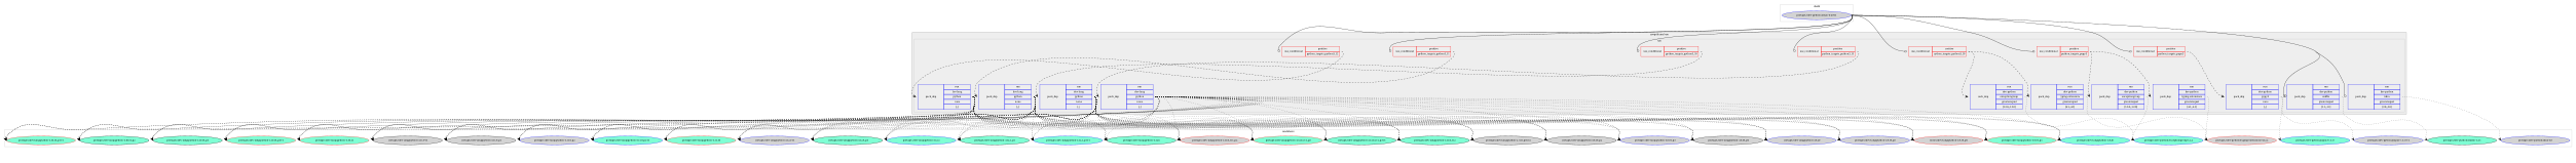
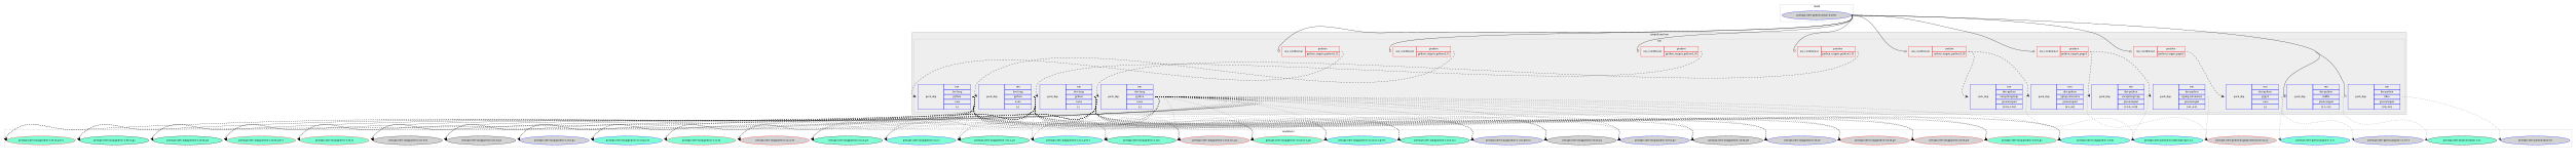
  digraph {
    compound=true
    concentrate=true
    fontname="Noto Serif"
    fontsize=10
    newrank=true
    rankdir=TB
    ranksep=1.5
    node [color=blue fillcolor=aquamarine fontname="Noto Serif" fontsize=10 style=filled]
    edge [arrowhead=vee fontname="Noto Serif" headport=w style=dotted tailport=e weight=100]
    n1 [fillcolor=lightgrey label="portage://dev-python/anyio-4.4.0-r1" width=4]
    n2 [label=<<TABLE BORDER="0" CELLBORDER="1" CELLSPACING="0" CELLPADDING="4" WIDTH="220"><TR><TD ROWSPAN="6" CELLPADDING="30">pack_dep</TD></TR><TR><TD WIDTH="110">run</TD></TR><TR><TD>dev-python</TD></TR><TR><TD>exceptiongroup</TD></TR><TR><TD>greaterequal</TD></TR><TR><TD>[1.2.0,,,1.2.0]</TD></TR></TABLE>> shape=none fillcolor="" style=""]
    n3 [label=<<TABLE BORDER="0" CELLBORDER="1" CELLSPACING="0" CELLPADDING="4" WIDTH="220"><TR><TD ROWSPAN="6" CELLPADDING="30">pack_dep</TD></TR><TR><TD WIDTH="110">run</TD></TR><TR><TD>dev-python</TD></TR><TR><TD>typing-extensions</TD></TR><TR><TD>greaterequal</TD></TR><TR><TD>[4.1,,,4.1]</TD></TR></TABLE>> shape=none fillcolor="" style=""]
    n4 [color=red label=<<TABLE BORDER="0" CELLBORDER="1" CELLSPACING="0" CELLPADDING="4"><TR><TD ROWSPAN="3" CELLPADDING="10">use_conditional</TD></TR><TR><TD>positive</TD></TR><TR><TD>python_targets_pypy3</TD></TR></TABLE>> shape=none fillcolor="" style=""]
    n5 [label=<<TABLE BORDER="0" CELLBORDER="1" CELLSPACING="0" CELLPADDING="4" WIDTH="220"><TR><TD ROWSPAN="6" CELLPADDING="30">pack_dep</TD></TR><TR><TD WIDTH="110">run</TD></TR><TR><TD>dev-python</TD></TR><TR><TD>pypy3</TD></TR><TR><TD>none</TD></TR><TR><TD>[,,]</TD></TR></TABLE>> shape=none fillcolor="" style=""]
    n6 [color=red label=<<TABLE BORDER="0" CELLBORDER="1" CELLSPACING="0" CELLPADDING="4"><TR><TD ROWSPAN="3" CELLPADDING="10">use_conditional</TD></TR><TR><TD>positive</TD></TR><TR><TD>python_targets_pypy3</TD></TR></TABLE>> shape=none fillcolor="" style=""]
    n7 [label=<<TABLE BORDER="0" CELLBORDER="1" CELLSPACING="0" CELLPADDING="4" WIDTH="220"><TR><TD ROWSPAN="6" CELLPADDING="30">pack_dep</TD></TR><TR><TD WIDTH="110">run</TD></TR><TR><TD>dev-lang</TD></TR><TR><TD>python</TD></TR><TR><TD>none</TD></TR><TR><TD>[,,]</TD></TR></TABLE>> shape=none fillcolor="" style=""]
    n8 [color=red label=<<TABLE BORDER="0" CELLBORDER="1" CELLSPACING="0" CELLPADDING="4"><TR><TD ROWSPAN="3" CELLPADDING="10">use_conditional</TD></TR><TR><TD>positive</TD></TR><TR><TD>python_targets_python3_10</TD></TR></TABLE>> shape=none fillcolor="" style=""]
    n9 [label=<<TABLE BORDER="0" CELLBORDER="1" CELLSPACING="0" CELLPADDING="4" WIDTH="220"><TR><TD ROWSPAN="6" CELLPADDING="30">pack_dep</TD></TR><TR><TD WIDTH="110">run</TD></TR><TR><TD>dev-python</TD></TR><TR><TD>exceptiongroup</TD></TR><TR><TD>greaterequal</TD></TR><TR><TD>[1.2.0,,,1.2.0]</TD></TR></TABLE>> shape=none fillcolor="" style=""]
    n10 [label=<<TABLE BORDER="0" CELLBORDER="1" CELLSPACING="0" CELLPADDING="4" WIDTH="220"><TR><TD ROWSPAN="6" CELLPADDING="30">pack_dep</TD></TR><TR><TD WIDTH="110">run</TD></TR><TR><TD>dev-python</TD></TR><TR><TD>typing-extensions</TD></TR><TR><TD>greaterequal</TD></TR><TR><TD>[4.1,,,4.1]</TD></TR></TABLE>> shape=none fillcolor="" style=""]
    n11 [color=red label=<<TABLE BORDER="0" CELLBORDER="1" CELLSPACING="0" CELLPADDING="4"><TR><TD ROWSPAN="3" CELLPADDING="10">use_conditional</TD></TR><TR><TD>positive</TD></TR><TR><TD>python_targets_python3_10</TD></TR></TABLE>> shape=none fillcolor="" style=""]
    n12 [label=<<TABLE BORDER="0" CELLBORDER="1" CELLSPACING="0" CELLPADDING="4" WIDTH="220"><TR><TD ROWSPAN="6" CELLPADDING="30">pack_dep</TD></TR><TR><TD WIDTH="110">run</TD></TR><TR><TD>dev-lang</TD></TR><TR><TD>python</TD></TR><TR><TD>none</TD></TR><TR><TD>[,,]</TD></TR></TABLE>> shape=none fillcolor="" style=""]
    n13 [color=red label=<<TABLE BORDER="0" CELLBORDER="1" CELLSPACING="0" CELLPADDING="4"><TR><TD ROWSPAN="3" CELLPADDING="10">use_conditional</TD></TR><TR><TD>positive</TD></TR><TR><TD>python_targets_python3_11</TD></TR></TABLE>> shape=none fillcolor="" style=""]
    n14 [label=<<TABLE BORDER="0" CELLBORDER="1" CELLSPACING="0" CELLPADDING="4" WIDTH="220"><TR><TD ROWSPAN="6" CELLPADDING="30">pack_dep</TD></TR><TR><TD WIDTH="110">run</TD></TR><TR><TD>dev-lang</TD></TR><TR><TD>python</TD></TR><TR><TD>none</TD></TR><TR><TD>[,,]</TD></TR></TABLE>> shape=none fillcolor="" style=""]
    n15 [color=red label=<<TABLE BORDER="0" CELLBORDER="1" CELLSPACING="0" CELLPADDING="4"><TR><TD ROWSPAN="3" CELLPADDING="10">use_conditional</TD></TR><TR><TD>positive</TD></TR><TR><TD>python_targets_python3_12</TD></TR></TABLE>> shape=none fillcolor="" style=""]
    n16 [label=<<TABLE BORDER="0" CELLBORDER="1" CELLSPACING="0" CELLPADDING="4" WIDTH="220"><TR><TD ROWSPAN="6" CELLPADDING="30">pack_dep</TD></TR><TR><TD WIDTH="110">run</TD></TR><TR><TD>dev-lang</TD></TR><TR><TD>python</TD></TR><TR><TD>none</TD></TR><TR><TD>[,,]</TD></TR></TABLE>> shape=none fillcolor="" style=""]
    n17 [color=red label=<<TABLE BORDER="0" CELLBORDER="1" CELLSPACING="0" CELLPADDING="4"><TR><TD ROWSPAN="3" CELLPADDING="10">use_conditional</TD></TR><TR><TD>positive</TD></TR><TR><TD>python_targets_python3_13</TD></TR></TABLE>> shape=none fillcolor="" style=""]
    n18 [label=<<TABLE BORDER="0" CELLBORDER="1" CELLSPACING="0" CELLPADDING="4" WIDTH="220"><TR><TD ROWSPAN="6" CELLPADDING="30">pack_dep</TD></TR><TR><TD WIDTH="110">run</TD></TR><TR><TD>dev-python</TD></TR><TR><TD>idna</TD></TR><TR><TD>greaterequal</TD></TR><TR><TD>[2.8,,,2.8]</TD></TR></TABLE>> shape=none fillcolor="" style=""]
    n19 [label=<<TABLE BORDER="0" CELLBORDER="1" CELLSPACING="0" CELLPADDING="4" WIDTH="220"><TR><TD ROWSPAN="6" CELLPADDING="30">pack_dep</TD></TR><TR><TD WIDTH="110">run</TD></TR><TR><TD>dev-python</TD></TR><TR><TD>sniffio</TD></TR><TR><TD>greaterequal</TD></TR><TR><TD>[1.1,,,1.1]</TD></TR></TABLE>> shape=none fillcolor="" style=""]
    n20 [label="portage://dev-python/exceptiongroup-1.2.2" width=4]
    n21 [color=red fillcolor=lightgrey label="portage://dev-python/typing-extensions-4.12.2" width=4]
    n22 [fillcolor=lightgrey label="portage://dev-python/pypy3-7.3.17-r1" width=4]
    n23 [label="portage://dev-python/pypy3-7.3.17" width=4]
    n24 [color=black label="portage://dev-lang/python-3.13.0_rc2" width=4]
-   n25 [color=black label="portage://dev-lang/python-3.13.0_rc1_p3-r1" width=4]
+   n25 [label="portage://dev-lang/python-3.13.0_rc1_p3-r1" width=4]
    n26 [color=red label="portage://dev-lang/python-3.13.0_rc1_p3" width=4]
    n27 [color=red fillcolor=lightgrey label="portage://dev-lang/python-3.13.0_rc1_p2" width=4]
    n28 [color=black label="portage://dev-lang/python-3.12.6" width=4]
    n29 [label="portage://dev-lang/python-3.12.5_p1-r1" width=4]
    n30 [color=black label="portage://dev-lang/python-3.12.5_p1" width=4]
    n31 [label="portage://dev-lang/python-3.12.5" width=4]
    n32 [color=black label="portage://dev-lang/python-3.12.4_p3" width=4]
-   n33 [fillcolor=lightgrey label="portage://dev-lang/python-3.12.3-r1" width=4]
+   n33 [color=red fillcolor=lightgrey label="portage://dev-lang/python-3.12.3-r1" width=4]
    n34 [color=red label="portage://dev-lang/python-3.11.10" width=4]
    n35 [label="portage://dev-lang/python-3.11.9_p2-r1" width=4]
    n36 [fillcolor=lightgrey label="portage://dev-lang/python-3.11.9_p2" width=4]
    n37 [color=black fillcolor=lightgrey label="portage://dev-lang/python-3.11.9_p1" width=4]
    n38 [color=black fillcolor=lightgrey label="portage://dev-lang/python-3.11.9-r1" width=4]
    n39 [color=red label="portage://dev-lang/python-3.10.15" width=4]
    n40 [color=red label="portage://dev-lang/python-3.10.14_p3-r1" width=4]
    n41 [color=black label="portage://dev-lang/python-3.10.14_p3" width=4]
    n42 [color=black label="portage://dev-lang/python-3.10.14_p2" width=4]
    n43 [color=red label="portage://dev-lang/python-3.10.14_p1-r1" width=4]
    n44 [label="portage://dev-lang/python-3.9.20" width=4]
    n45 [color=red label="portage://dev-lang/python-3.9.19_p5" width=4]
-   n46 [color=red fillcolor=lightgrey label="none://dev-lang/python-3.9.19_p4" width=4]
-   n47 [fillcolor=lightgrey label="portage://dev-lang/python-3.9.19_p3" width=4]
+   n46 [color=red fillcolor=lightgrey label="portage://dev-lang/python-3.9.19_p4" width=4]
+   n47 [color=red fillcolor=lightgrey label="portage://dev-lang/python-3.9.19_p3" width=4]
    n48 [fillcolor=lightgrey label="portage://dev-lang/python-3.8.20" width=4]
    n49 [color=black fillcolor=lightgrey label="portage://dev-lang/python-3.8.19_p4" width=4]
    n50 [fillcolor=lightgrey label="portage://dev-lang/python-3.8.19_p3" width=4]
    n51 [color=black fillcolor=lightgrey label="portage://dev-lang/python-3.8.19_p2" width=4]
-   n52 [color=black fillcolor=lightgrey label="portage://dev-lang/python-2.7.18_p16-r2" width=4]
+   n52 [fillcolor=lightgrey label="portage://dev-lang/python-2.7.18_p16-r2" width=4]
    n53 [fillcolor=lightgrey label="portage://dev-python/idna-3.8" width=4]
    n54 [color=black label="portage://dev-python/sniffio-1.3.1" width=4]
    subgraph cluster_1 {
      color=gray
      label=<<i>ebuild</i>>
      n1
    }
    subgraph cluster_2 {
      color=gray
      label=<<i>dependencies</i>>
      subgraph cluster_3 {
        color=gray
        fillcolor="#eeeeee"
        label=<<i>compile</i>>
        style=filled
      }
      subgraph cluster_4 {
        color=gray
        fillcolor="#eeeeee"
        label=<<i>compile and run</i>>
        style=filled
      }
      subgraph cluster_5 {
        color=gray
        fillcolor="#eeeeee"
        label=<<i>run</i>>
        style=filled
        subgraph sub_6 {
          color=gray
          fillcolor="#eeeeee"
          label=<<i>run</i>>
          style=filled
          n4
          subgraph sub_7 {
            color=gray
            fillcolor="#eeeeee"
            label=<<i>run</i>>
            style=filled
            n2
          }
          subgraph sub_8 {
            color=gray
            fillcolor="#eeeeee"
            label=<<i>run</i>>
            style=filled
            n3
          }
        }
        subgraph sub_9 {
          color=gray
          fillcolor="#eeeeee"
          label=<<i>run</i>>
          style=filled
          n6
          subgraph sub_10 {
            color=gray
            fillcolor="#eeeeee"
            label=<<i>run</i>>
            style=filled
            n5
          }
        }
        subgraph sub_11 {
          color=gray
          fillcolor="#eeeeee"
          label=<<i>run</i>>
          style=filled
          n8
          subgraph sub_12 {
            color=gray
            fillcolor="#eeeeee"
            label=<<i>run</i>>
            style=filled
            n7
          }
        }
        subgraph sub_13 {
          color=gray
          fillcolor="#eeeeee"
          label=<<i>run</i>>
          style=filled
          n11
          subgraph sub_14 {
            color=gray
            fillcolor="#eeeeee"
            label=<<i>run</i>>
            style=filled
            n9
          }
          subgraph sub_15 {
            color=gray
            fillcolor="#eeeeee"
            label=<<i>run</i>>
            style=filled
            n10
          }
        }
        subgraph sub_16 {
          color=gray
          fillcolor="#eeeeee"
          label=<<i>run</i>>
          style=filled
          n13
          subgraph sub_17 {
            color=gray
            fillcolor="#eeeeee"
            label=<<i>run</i>>
            style=filled
            n12
          }
        }
        subgraph sub_18 {
          color=gray
          fillcolor="#eeeeee"
          label=<<i>run</i>>
          style=filled
          n15
          subgraph sub_19 {
            color=gray
            fillcolor="#eeeeee"
            label=<<i>run</i>>
            style=filled
            n14
          }
        }
        subgraph sub_20 {
          color=gray
          fillcolor="#eeeeee"
          label=<<i>run</i>>
          style=filled
          n17
          subgraph sub_21 {
            color=gray
            fillcolor="#eeeeee"
            label=<<i>run</i>>
            style=filled
            n16
          }
        }
        subgraph sub_22 {
          color=gray
          fillcolor="#eeeeee"
          label=<<i>run</i>>
          style=filled
          n18
        }
        subgraph sub_23 {
          color=gray
          fillcolor="#eeeeee"
          label=<<i>run</i>>
          style=filled
          n19
        }
      }
    }
    subgraph cluster_24 {
      color=gray
      label=<<i>candidates</i>>
      rank=same
      subgraph sub_25 {
        color=black
        label=<<i>candidates</i>>
        nodesep=1
        rank=same
        n20
      }
      subgraph sub_26 {
        color=black
        label=<<i>candidates</i>>
        nodesep=1
        rank=same
        n21
      }
      subgraph sub_27 {
        color=black
        label=<<i>candidates</i>>
        nodesep=1
        rank=same
        n22
        n23
      }
      subgraph sub_28 {
        color=black
        label=<<i>candidates</i>>
        nodesep=1
        rank=same
        n24
        n25
        n26
        n27
        n28
        n29
        n30
        n31
        n32
        n33
        n34
        n35
        n36
        n37
        n38
        n39
        n40
        n41
        n42
        n43
        n44
        n45
        n46
        n47
        n48
        n49
        n50
        n51
        n52
      }
      subgraph sub_29 {
        color=black
        label=<<i>candidates</i>>
        nodesep=1
        rank=same
        n20
      }
      subgraph sub_30 {
        color=black
        label=<<i>candidates</i>>
        nodesep=1
        rank=same
        n21
      }
      subgraph sub_31 {
        color=black
        label=<<i>candidates</i>>
        nodesep=1
        rank=same
        n24
        n25
        n26
        n27
        n28
        n29
        n30
        n31
        n32
        n33
        n34
        n35
        n36
        n37
        n38
        n39
        n40
        n41
        n42
        n43
        n44
        n45
        n46
        n47
        n48
        n49
        n50
        n51
        n52
      }
      subgraph sub_32 {
        color=black
        label=<<i>candidates</i>>
        nodesep=1
        rank=same
        n24
        n25
        n26
        n27
        n28
        n29
        n30
        n31
        n32
        n33
        n34
        n35
        n36
        n37
        n38
        n39
        n40
        n41
        n42
        n43
        n44
        n45
        n46
        n47
        n48
        n49
        n50
        n51
        n52
      }
      subgraph sub_33 {
        color=black
        label=<<i>candidates</i>>
        nodesep=1
        rank=same
        n24
        n25
        n26
        n27
        n28
        n29
        n30
        n31
        n32
        n33
        n34
        n35
        n36
        n37
        n38
        n39
        n40
        n41
        n42
        n43
        n44
        n45
        n46
        n47
        n48
        n49
        n50
        n51
        n52
      }
      subgraph sub_34 {
        color=black
        label=<<i>candidates</i>>
        nodesep=1
        rank=same
        n53
      }
      subgraph sub_35 {
        color=black
        label=<<i>candidates</i>>
        nodesep=1
        rank=same
        n54
      }
    }
    n1 -> n4 [arrowhead=odot style=solid weight=20]
    n1 -> n6 [arrowhead=odot style=solid weight=20]
    n1 -> n8 [arrowhead=odot style=solid weight=20]
    n1 -> n11 [arrowhead=odot style=solid weight=20]
    n1 -> n13 [arrowhead=odot style=solid weight=20]
    n1 -> n15 [arrowhead=odot style=solid weight=20]
    n1 -> n17 [arrowhead=odot style=solid weight=20]
    n1 -> n18 [arrowhead=odot style=solid weight=20]
    n1 -> n19 [arrowhead=odot style=solid weight=20]
    n2 -> n20
    n3 -> n21
    n4 -> n2 [style=dashed weight=20]
    n4 -> n3 [style=dashed weight=20]
    n5 -> n22
    n5 -> n23
    n6 -> n5 [style=dashed weight=20]
    n7 -> n24
    n7 -> n25
    n7 -> n26
    n7 -> n27
    n7 -> n28
    n7 -> n29
    n7 -> n30
    n7 -> n31
    n7 -> n32
    n7 -> n33
    n7 -> n34
    n7 -> n35
    n7 -> n36
    n7 -> n37
    n7 -> n38
    n7 -> n39
    n7 -> n40
    n7 -> n41
    n7 -> n42
    n7 -> n43
    n7 -> n44
    n7 -> n45
    n7 -> n46
    n7 -> n47
    n7 -> n48
    n7 -> n49
    n7 -> n50
    n7 -> n51
    n7 -> n52
    n8 -> n7 [style=dashed weight=20]
    n9 -> n20
    n10 -> n21
    n11 -> n9 [style=dashed weight=20]
    n11 -> n10 [style=dashed weight=20]
    n12 -> n24
    n12 -> n25
    n12 -> n26
    n12 -> n27
    n12 -> n28
    n12 -> n29
    n12 -> n30
    n12 -> n31
    n12 -> n32
    n12 -> n33
    n12 -> n34
    n12 -> n35
    n12 -> n36
    n12 -> n37
    n12 -> n38
    n12 -> n39
    n12 -> n40
    n12 -> n41
    n12 -> n42
    n12 -> n43
    n12 -> n44
    n12 -> n45
    n12 -> n46
    n12 -> n47
    n12 -> n48
    n12 -> n49
    n12 -> n50
    n12 -> n51
    n12 -> n52
    n13 -> n12 [style=dashed weight=20]
    n14 -> n24
    n14 -> n25
    n14 -> n26
    n14 -> n27
    n14 -> n28
    n14 -> n29
    n14 -> n30
    n14 -> n31
    n14 -> n32
    n14 -> n33
    n14 -> n34
    n14 -> n35
    n14 -> n36
    n14 -> n37
    n14 -> n38
    n14 -> n39
    n14 -> n40
    n14 -> n41
    n14 -> n42
    n14 -> n43
    n14 -> n44
    n14 -> n45
    n14 -> n46
    n14 -> n47
    n14 -> n48
    n14 -> n49
    n14 -> n50
    n14 -> n51
    n14 -> n52
    n15 -> n14 [style=dashed weight=20]
    n16 -> n24
    n16 -> n25
    n16 -> n26
    n16 -> n27
    n16 -> n28
    n16 -> n29
    n16 -> n30
    n16 -> n31
    n16 -> n32
    n16 -> n33
    n16 -> n34
    n16 -> n35
    n16 -> n36
    n16 -> n37
    n16 -> n38
    n16 -> n39
    n16 -> n40
    n16 -> n41
    n16 -> n42
    n16 -> n43
    n16 -> n44
    n16 -> n45
    n16 -> n46
    n16 -> n47
    n16 -> n48
    n16 -> n49
    n16 -> n50
    n16 -> n51
    n16 -> n52
    n17 -> n16 [style=dashed weight=20]
    n18 -> n53
    n19 -> n54
  }
